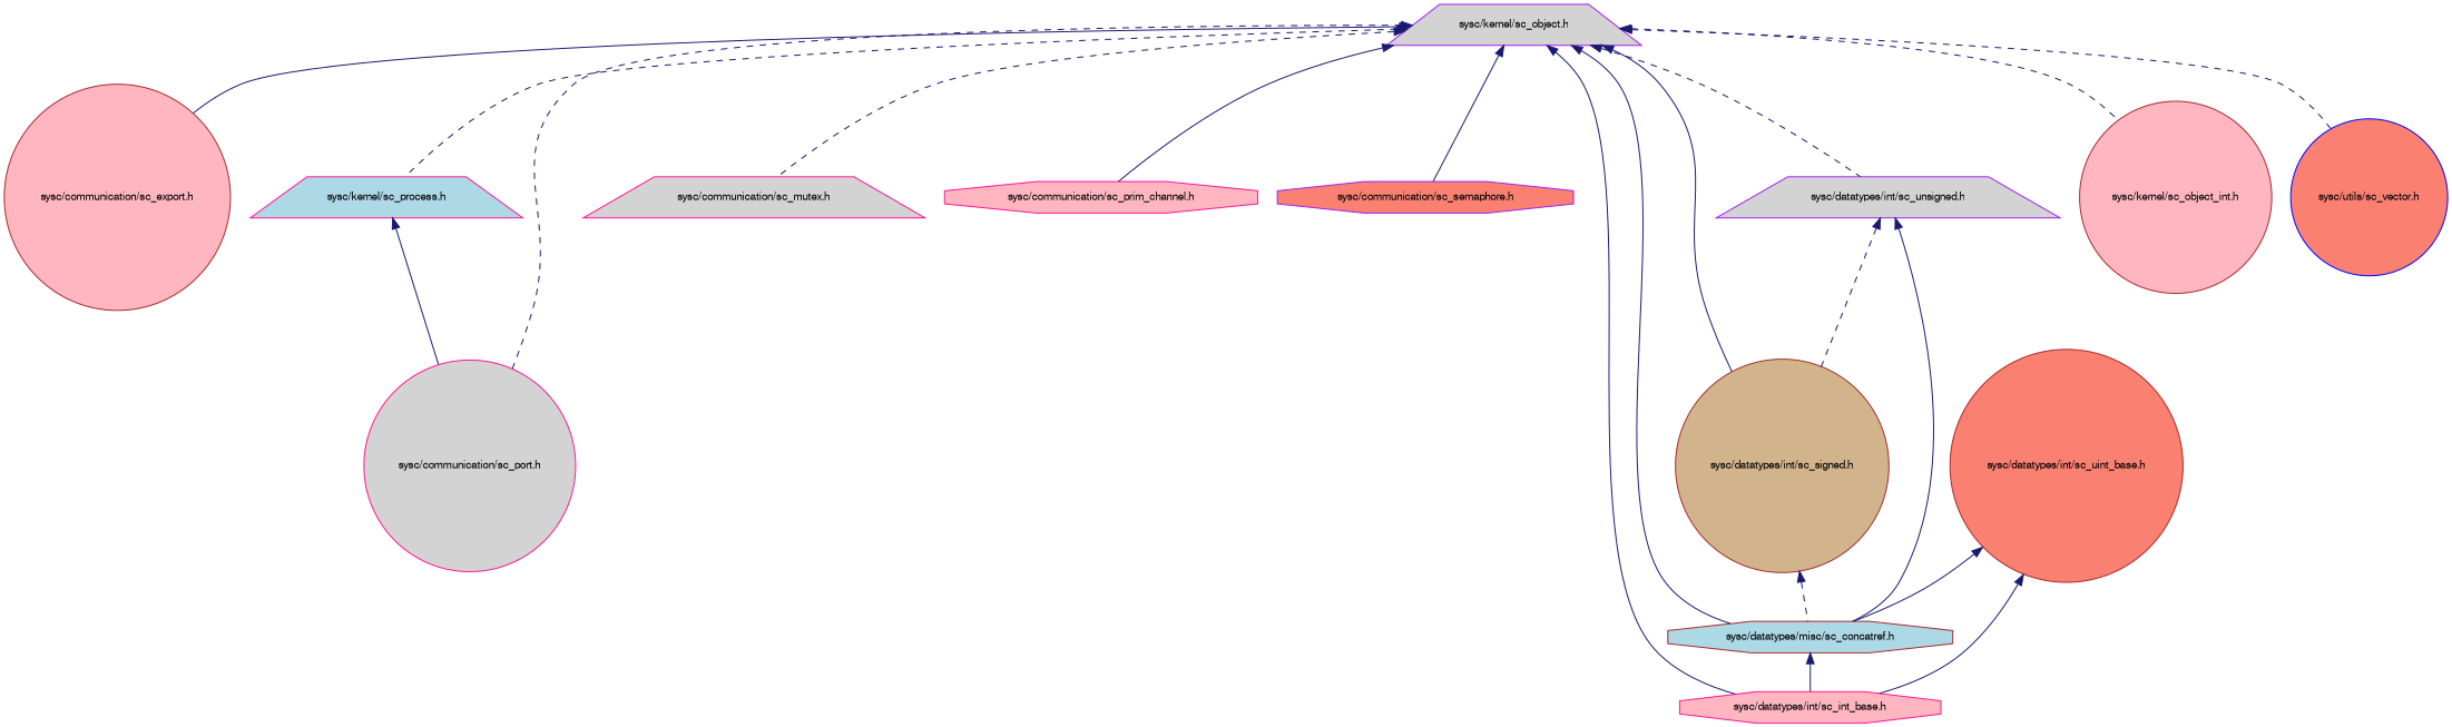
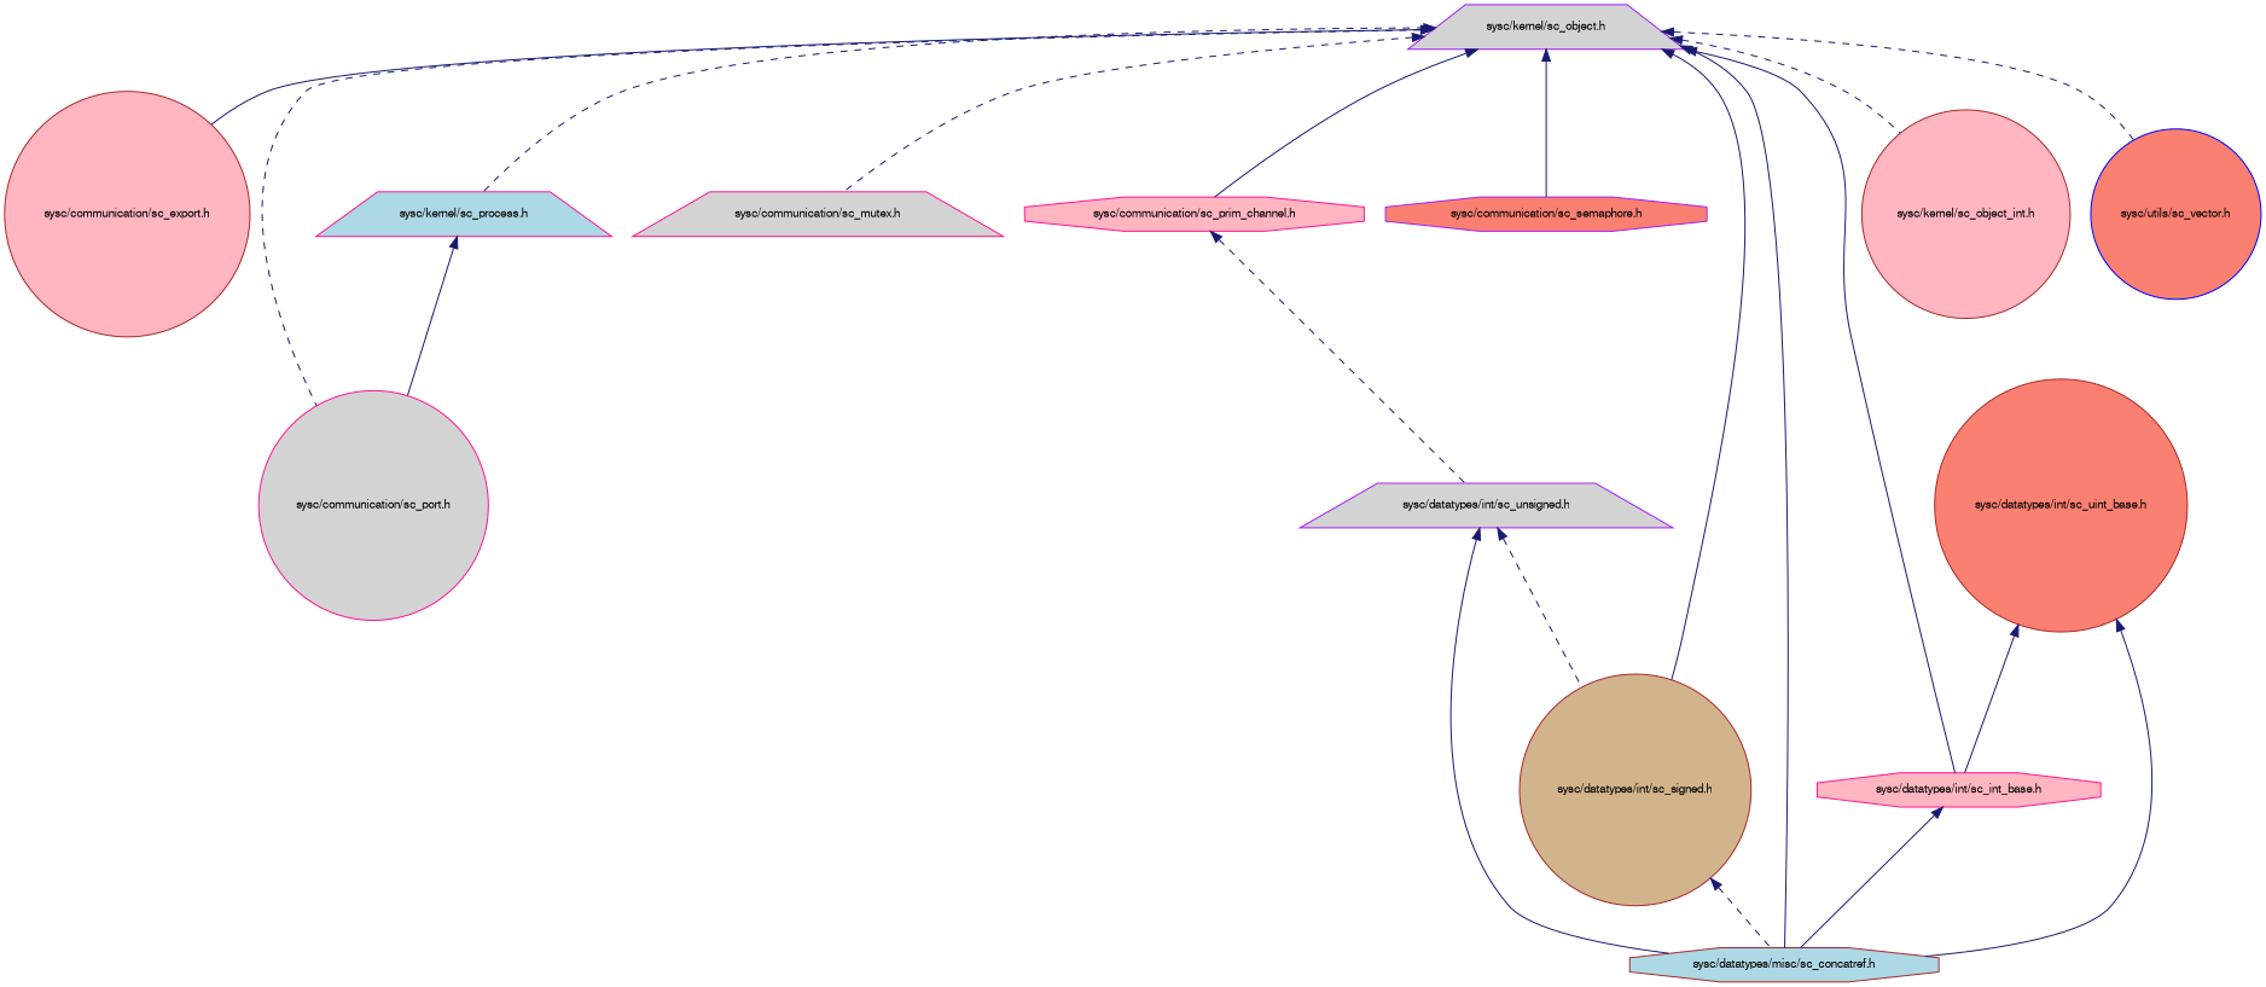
  digraph {
    node [color=brown fillcolor=lightgrey fontname=FreeSans fontsize=10 shape=circle style=filled]
    edge [color=midnightblue dir=back fontname=FreeSans fontsize=10 labelfontname=FreeSans labelfontsize=10 style=solid]
    n1 [color=purple fontcolor=black height=0.2 label="sysc/kernel/sc_object.h" shape=trapezium width=0.4]
    n2 [fillcolor=lightpink height=0.2 label="sysc/communication/sc_export.h" width=0.4]
    n3 [color=deeppink fillcolor=lightblue height=0.2 label="sysc/kernel/sc_process.h" shape=trapezium width=0.4]
    n4 [color=deeppink height=0.2 label="sysc/communication/sc_port.h" width=0.4]
    n5 [color=deeppink height=0.2 label="sysc/communication/sc_mutex.h" shape=trapezium width=0.4]
    n6 [color=deeppink fillcolor=lightpink height=0.2 label="sysc/communication/sc_prim_channel.h" shape=octagon width=0.4]
    n7 [color=purple fillcolor=salmon height=0.2 label="sysc/communication/sc_semaphore.h" shape=octagon width=0.4]
    n8 [color=deeppink fillcolor=lightpink height=0.2 label="sysc/datatypes/int/sc_int_base.h" shape=octagon width=0.4]
    n9 [fillcolor=lightblue height=0.2 label="sysc/datatypes/misc/sc_concatref.h" shape=octagon width=0.4]
    n10 [fillcolor=tan height=0.2 label="sysc/datatypes/int/sc_signed.h" width=0.4]
    n11 [color=purple height=0.2 label="sysc/datatypes/int/sc_unsigned.h" shape=trapezium width=0.4]
    n12 [fillcolor=lightpink height=0.2 label="sysc/kernel/sc_object_int.h" width=0.4]
    n13 [color=blue fillcolor=salmon height=0.2 label="sysc/utils/sc_vector.h" width=0.4]
    n14 [fillcolor=salmon height=0.2 label="sysc/datatypes/int/sc_uint_base.h" width=0.4]
    n1 -> n2
    n1 -> n3 [style=dashed]
    n1 -> n4 [style=dashed]
    n1 -> n5 [style=dashed]
    n1 -> n6
    n1 -> n7
    n1 -> n8
    n1 -> n9
    n1 -> n10
-   n1 -> n11 [style=dashed]
+   n6 -> n11 [style=dashed]
    n1 -> n12 [style=dashed]
    n1 -> n13 [style=dashed]
    n3 -> n4
-   n9 -> n8
+   n8 -> n9
    n10 -> n9 [style=dashed]
    n11 -> n9
    n11 -> n10 [style=dashed]
    n14 -> n8
    n14 -> n9
  }
